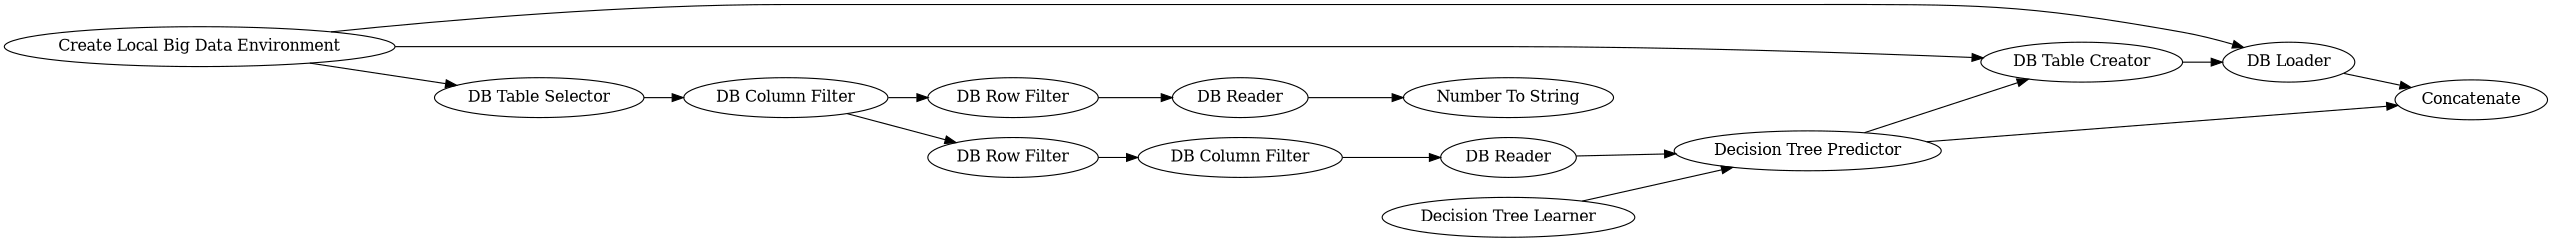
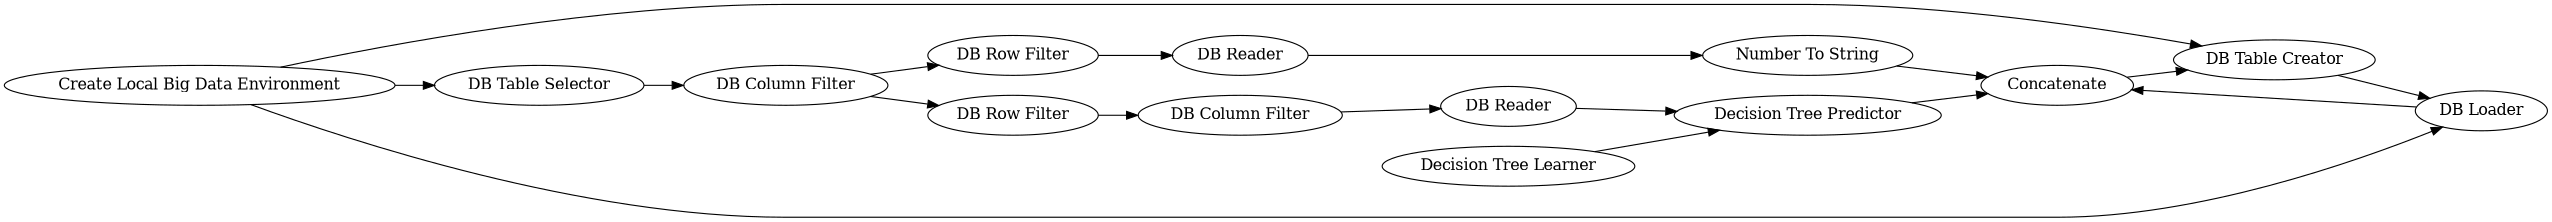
  digraph {
    rankdir=LR
    n1 [label="DB Column Filter"]
    n2 [label="DB Row Filter"]
    n3 [label="DB Row Filter"]
    n4 [label="DB Reader"]
    n5 [label="DB Column Filter"]
    n6 [label="Number To String"]
    n7 [label="DB Reader"]
    n8 [label="Decision Tree Predictor"]
    n9 [label=Concatenate]
    n10 [label="Decision Tree Learner"]
    n11 [label="DB Table Creator"]
    n12 [label="DB Table Selector"]
    n13 [label="DB Loader"]
    n14 [label="Create Local Big Data Environment"]
    n1 -> n2
    n1 -> n3
    n2 -> n4
    n3 -> n5
    n4 -> n6
    n5 -> n7
+   n6 -> n9
    n7 -> n8
    n8 -> n9
-   n8 -> n11
+   n9 -> n11
    n10 -> n8
    n11 -> n13
    n12 -> n1
    n13 -> n9
    n14 -> n11
    n14 -> n12
    n14 -> n13
  }
